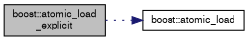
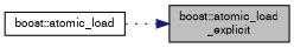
  digraph {
    rankdir=LR
    node [color=black fontname=FreeSans fontsize=10 shape=record]
    n1 [fillcolor=grey75 fontcolor=black height=0.2 label="boost::atomic_load\l_explicit" style=filled width=0.4]
    n2 [height=0.2 label="boost::atomic_load" width=0.4]
-   n1 -> n2 [color=midnightblue fontname=FreeSans fontsize=10 labelfontname=FreeSans labelfontsize=10 style=dotted]
+   n2 -> n1 [color=midnightblue fontname=FreeSans fontsize=10 labelfontname=FreeSans labelfontsize=10 style=dotted]
  }
